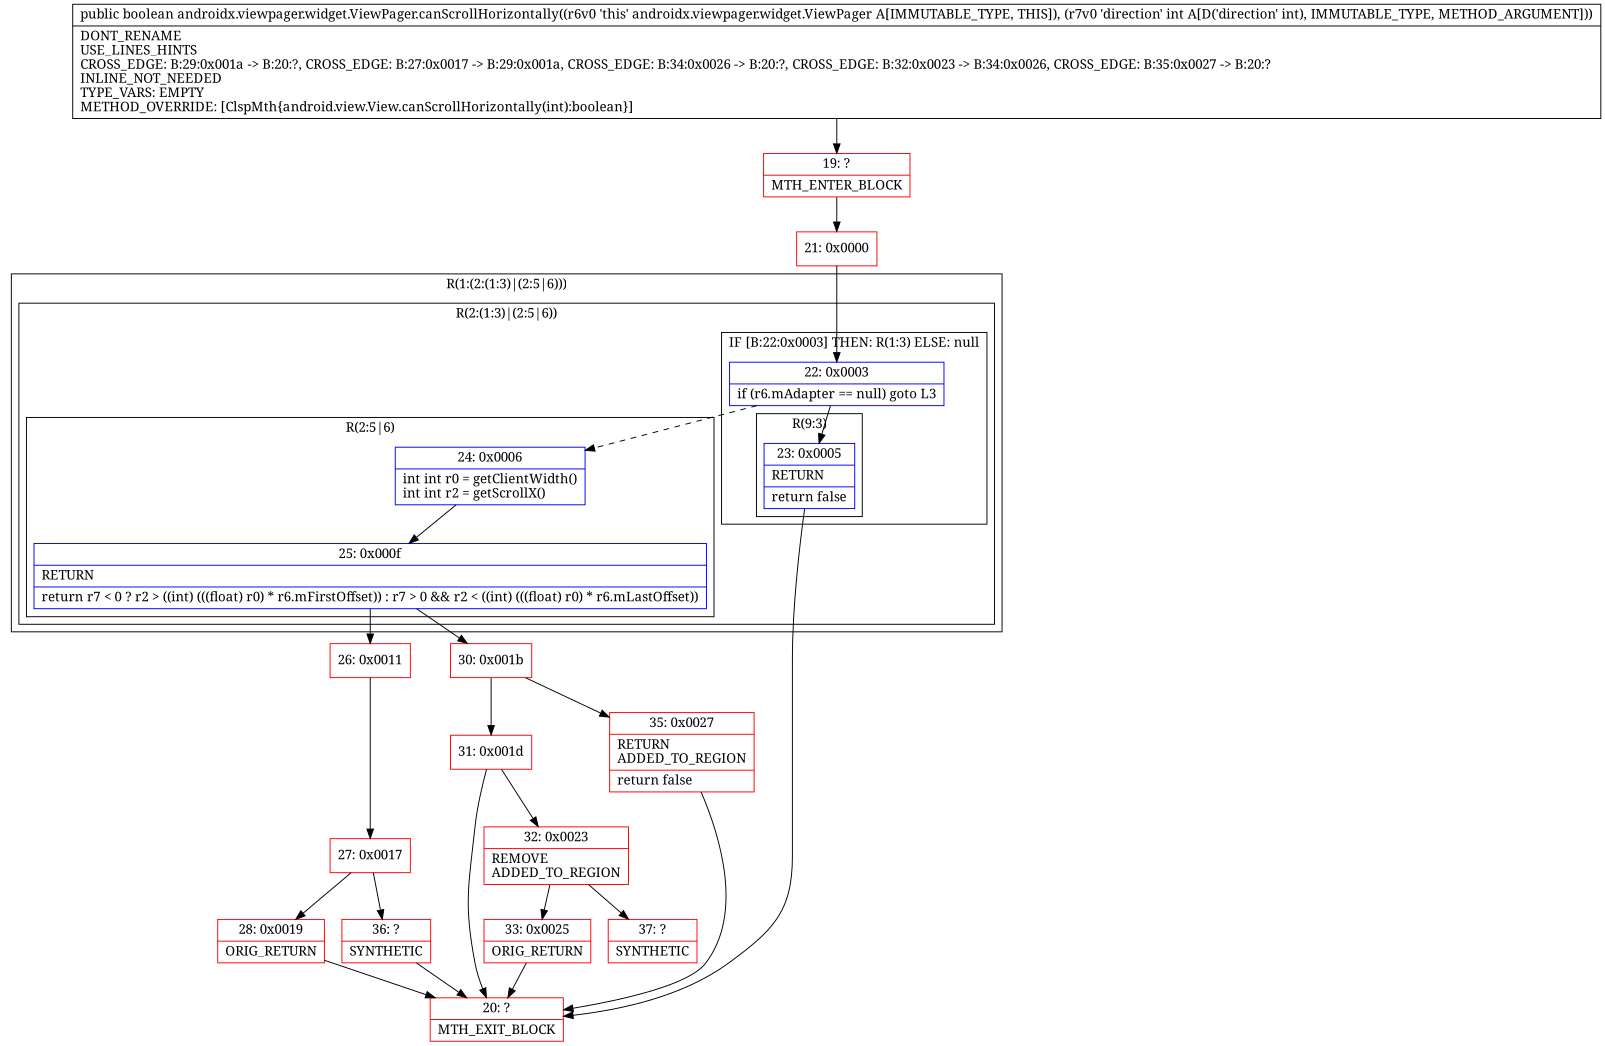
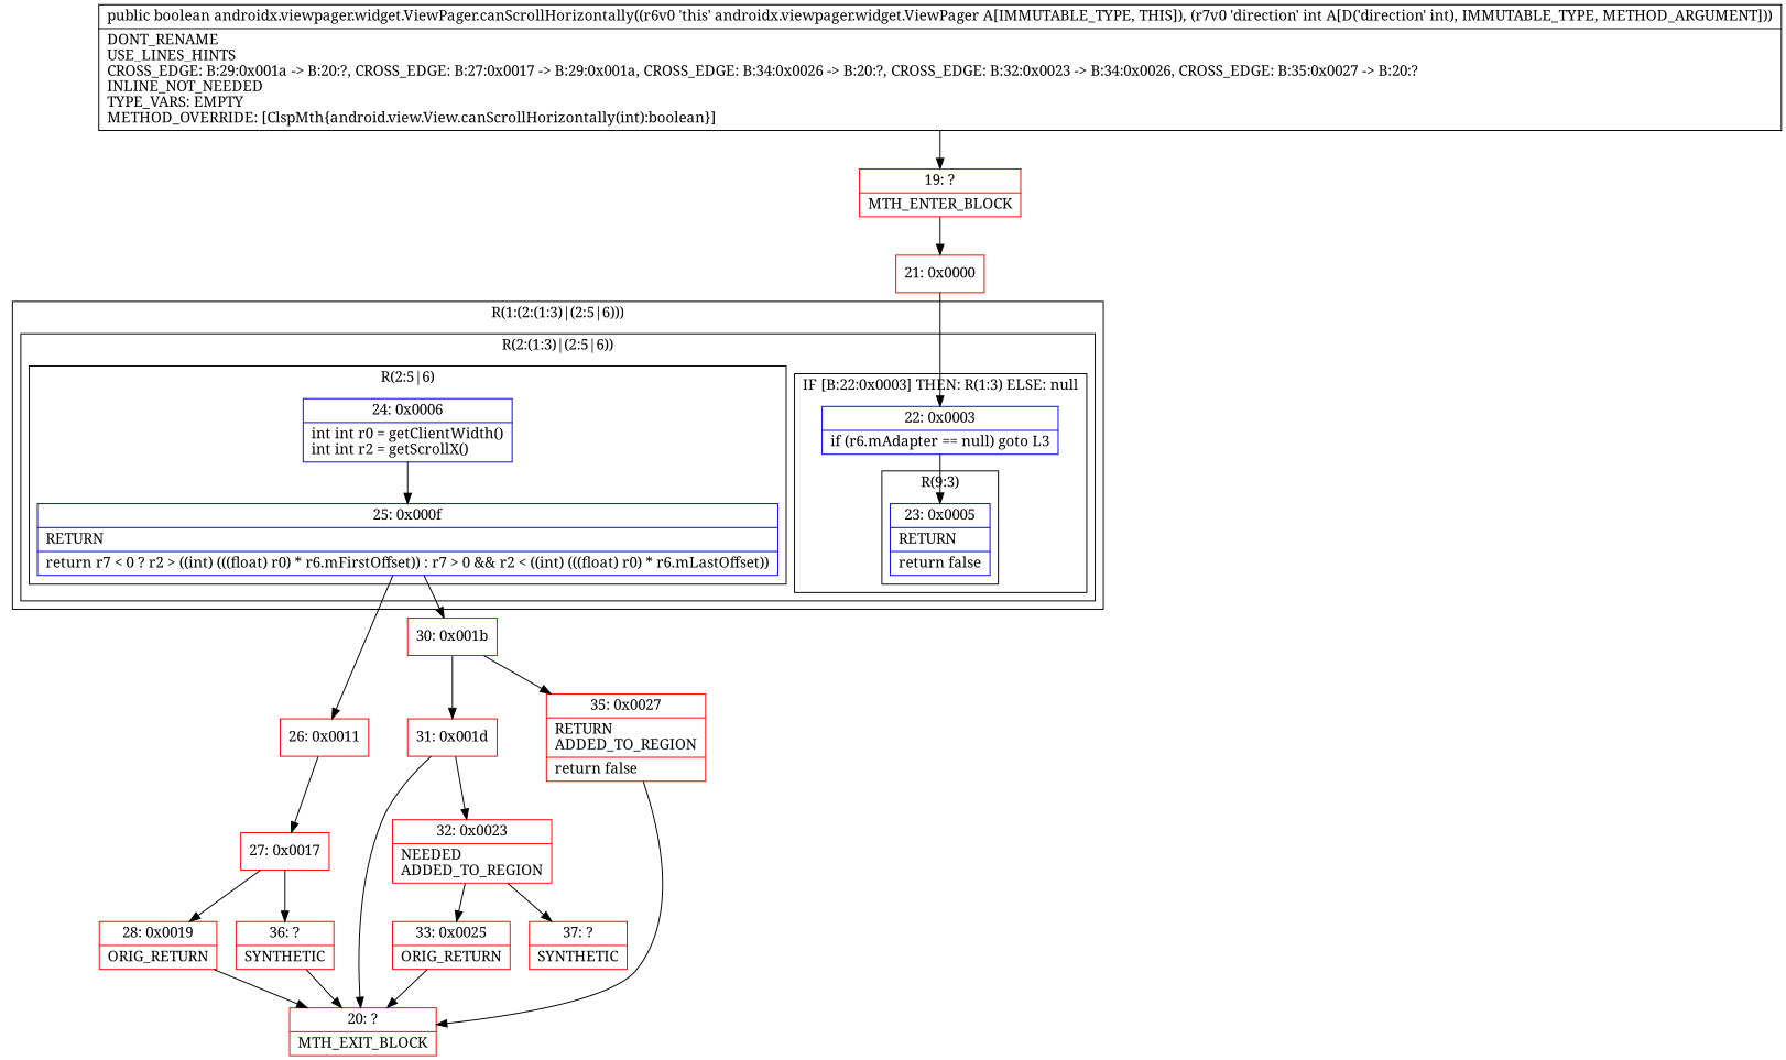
  digraph {
    fontname="Noto Serif"
    node [color=red fontname="Noto Serif" shape=record]
    edge [fontname="Noto Serif"]
    n1 [color=blue label="{23\:\ 0x0005|RETURN\l|return false\l}"]
    n2 [color=blue label="{22\:\ 0x0003|if (r6.mAdapter == null) goto L3\l}"]
    n3 [color=blue label="{24\:\ 0x0006|int int r0 = getClientWidth()\lint int r2 = getScrollX()\l}"]
    n4 [color=blue label="{25\:\ 0x000f|RETURN\l|return r7 \< 0 ? r2 \> ((int) (((float) r0) * r6.mFirstOffset)) : r7 \> 0 && r2 \< ((int) (((float) r0) * r6.mLastOffset))\l}"]
    n5 [label="{20\:\ ?|MTH_EXIT_BLOCK\l}"]
    n6 [label="{26\:\ 0x0011}"]
    n7 [label="{30\:\ 0x001b}"]
    n8 [label="{27\:\ 0x0017}"]
    n9 [label="{31\:\ 0x001d}"]
    n10 [label="{35\:\ 0x0027|RETURN\lADDED_TO_REGION\l|return false\l}"]
    n11 [label="{19\:\ ?|MTH_ENTER_BLOCK\l}"]
    n12 [label="{21\:\ 0x0000}"]
    n13 [label="{28\:\ 0x0019|ORIG_RETURN\l}"]
    n14 [label="{36\:\ ?|SYNTHETIC\l}"]
-   n15 [label="{32\:\ 0x0023|REMOVE\lADDED_TO_REGION\l}"]
+   n15 [label="{32\:\ 0x0023|NEEDED\lADDED_TO_REGION\l}"]
    n16 [label="{33\:\ 0x0025|ORIG_RETURN\l}"]
    n17 [label="{37\:\ ?|SYNTHETIC\l}"]
    n18 [label="{public boolean androidx.viewpager.widget.ViewPager.canScrollHorizontally((r6v0 'this' androidx.viewpager.widget.ViewPager A[IMMUTABLE_TYPE, THIS]), (r7v0 'direction' int A[D('direction' int), IMMUTABLE_TYPE, METHOD_ARGUMENT]))  | DONT_RENAME\lUSE_LINES_HINTS\lCROSS_EDGE: B:29:0x001a \-\> B:20:?, CROSS_EDGE: B:27:0x0017 \-\> B:29:0x001a, CROSS_EDGE: B:34:0x0026 \-\> B:20:?, CROSS_EDGE: B:32:0x0023 \-\> B:34:0x0026, CROSS_EDGE: B:35:0x0027 \-\> B:20:?\lINLINE_NOT_NEEDED\lTYPE_VARS: EMPTY\lMETHOD_OVERRIDE: [ClspMth\{android.view.View.canScrollHorizontally(int):boolean\}]\l}" color=""]
    subgraph cluster_1 {
      label="R(1:(2:(1:3)|(2:5|6)))"
      subgraph cluster_2 {
        label="R(2:(1:3)|(2:5|6))"
        subgraph cluster_3 {
          label="IF [B:22:0x0003] THEN: R(1:3) ELSE: null"
          n2
          subgraph cluster_4 {
            label="R(9:3)"
            n1
          }
        }
        subgraph cluster_5 {
          label="R(2:5|6)"
          n3
          n4
        }
      }
    }
-   n1 -> n5
    n2 -> n1
-   n2 -> n3 [style=dashed]
    n3 -> n4
    n4 -> n6
    n4 -> n7
    n6 -> n8
    n7 -> n9
    n7 -> n10
    n8 -> n13
    n8 -> n14
    n9 -> n5
    n9 -> n15
    n10 -> n5
    n11 -> n12
    n12 -> n2
    n13 -> n5
    n14 -> n5
    n15 -> n16
    n15 -> n17
    n16 -> n5
    n18 -> n11
  }
